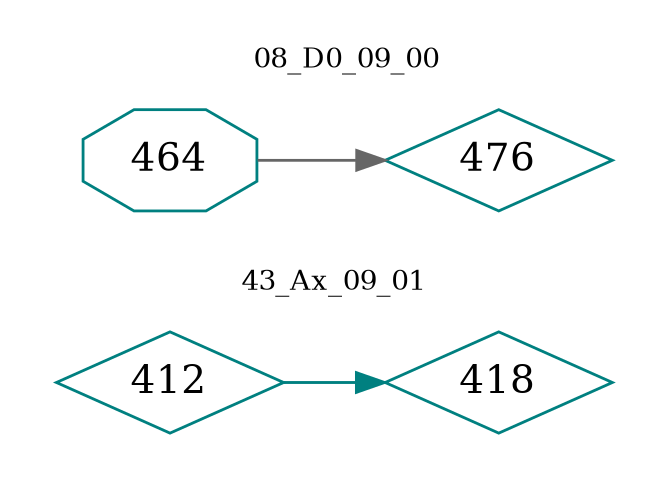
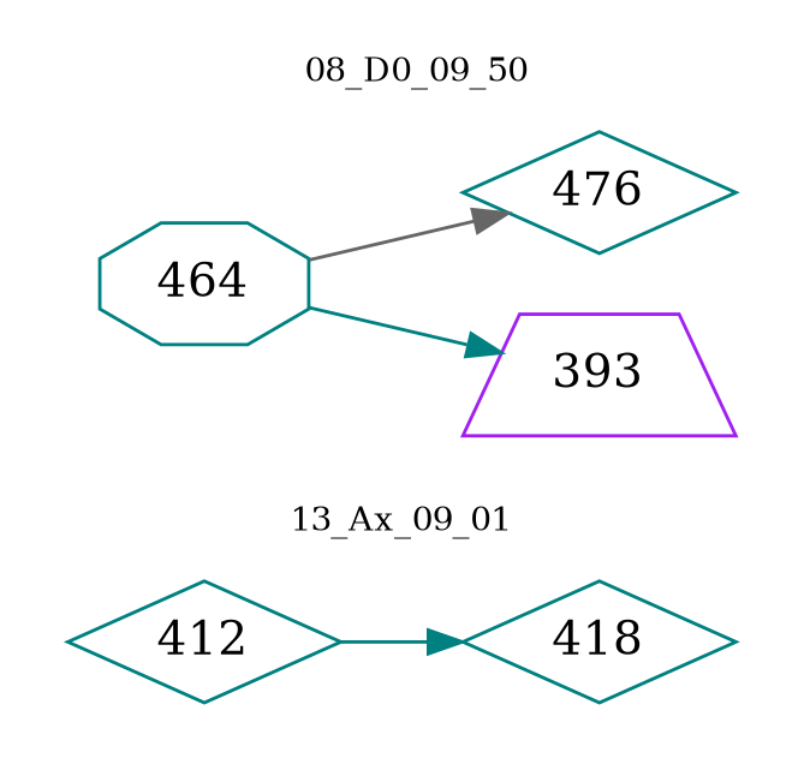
  digraph {
    rankdir=LR
    node [color=teal shape=diamond]
    edge [color=teal]
    n1 [label=412]
    n2 [label=418]
    n3 [label=464 shape=octagon]
+   n4 [color=purple label=393 shape=trapezium]
    n5 [label=476]
    subgraph cluster_1 {
      color=white
      fontsize=10
-     label="43_Ax_09_01"
+     label="13_Ax_09_01"
      n1
      n2
    }
    subgraph cluster_2 {
      color=white
      fontsize=10
-     label="08_D0_09_00"
+     label="08_D0_09_50"
      n3
+     n4
      n5
    }
    n1 -> n2
+   n3 -> n4
    n3 -> n5 [color=gray40]
  }
